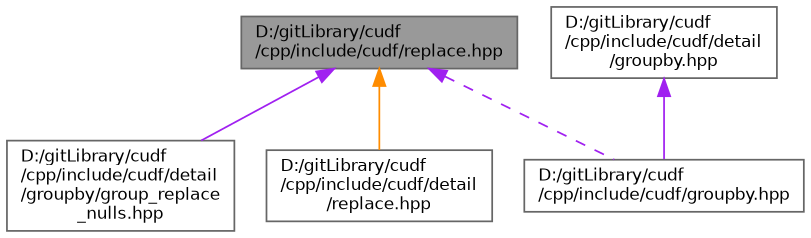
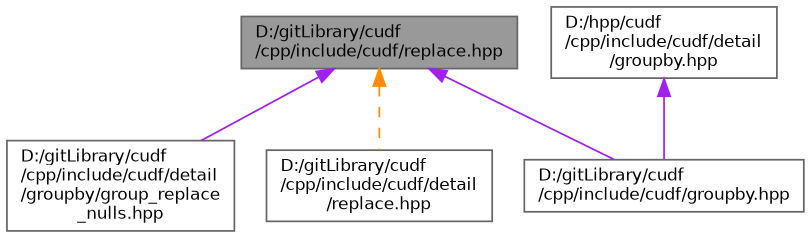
  digraph {
    node [color=grey40 fillcolor=white fontname=Helvetica fontsize=10 shape=box style=filled]
    edge [color=purple dir=back fontname=Helvetica fontsize=10 labelfontname=Helvetica labelfontsize=10 style=solid]
    n1 [color=gray40 fillcolor=grey60 fontcolor=black height=0.2 label="D:/gitLibrary/cudf\l/cpp/include/cudf/replace.hpp" width=0.4]
    n2 [height=0.2 label="D:/gitLibrary/cudf\l/cpp/include/cudf/detail\l/groupby/group_replace\l_nulls.hpp" width=0.4]
    n3 [height=0.2 label="D:/gitLibrary/cudf\l/cpp/include/cudf/detail\l/replace.hpp" width=0.4]
    n4 [height=0.2 label="D:/gitLibrary/cudf\l/cpp/include/cudf/groupby.hpp" width=0.4]
-   n5 [height=0.2 label="D:/gitLibrary/cudf\l/cpp/include/cudf/detail\l/groupby.hpp" width=0.4]
+   n5 [height=0.2 label="D:/hpp/cudf\l/cpp/include/cudf/detail\l/groupby.hpp" width=0.4]
    n1 -> n2
-   n1 -> n3 [color=darkorange]
-   n1 -> n4 [style=dashed]
+   n1 -> n3 [color=darkorange style=dashed]
+   n1 -> n4
    n5 -> n4
  }
